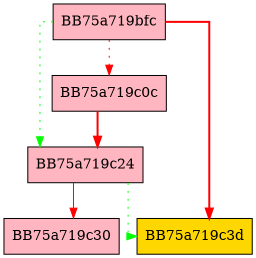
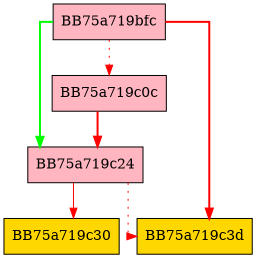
  digraph {
    splines=ortho
    node [fillcolor=lightpink shape=box style=filled]
    edge [color=red style=bold]
    BB75a719bfc
    BB75a719c24
    BB75a719c0c
    BB75a719c3d [fillcolor=gold]
-   BB75a719c30
-   BB75a719bfc -> BB75a719c24 [color=green style=dotted]
+   BB75a719c30 [fillcolor=gold]
+   BB75a719bfc -> BB75a719c24 [color=green]
    BB75a719bfc -> BB75a719c0c [style=dotted]
    BB75a719bfc -> BB75a719c3d
-   BB75a719c24 -> BB75a719c3d [color=green style=dotted]
+   BB75a719c24 -> BB75a719c3d [style=dotted]
    BB75a719c24 -> BB75a719c30 [style=solid]
    BB75a719c0c -> BB75a719c24
  }
